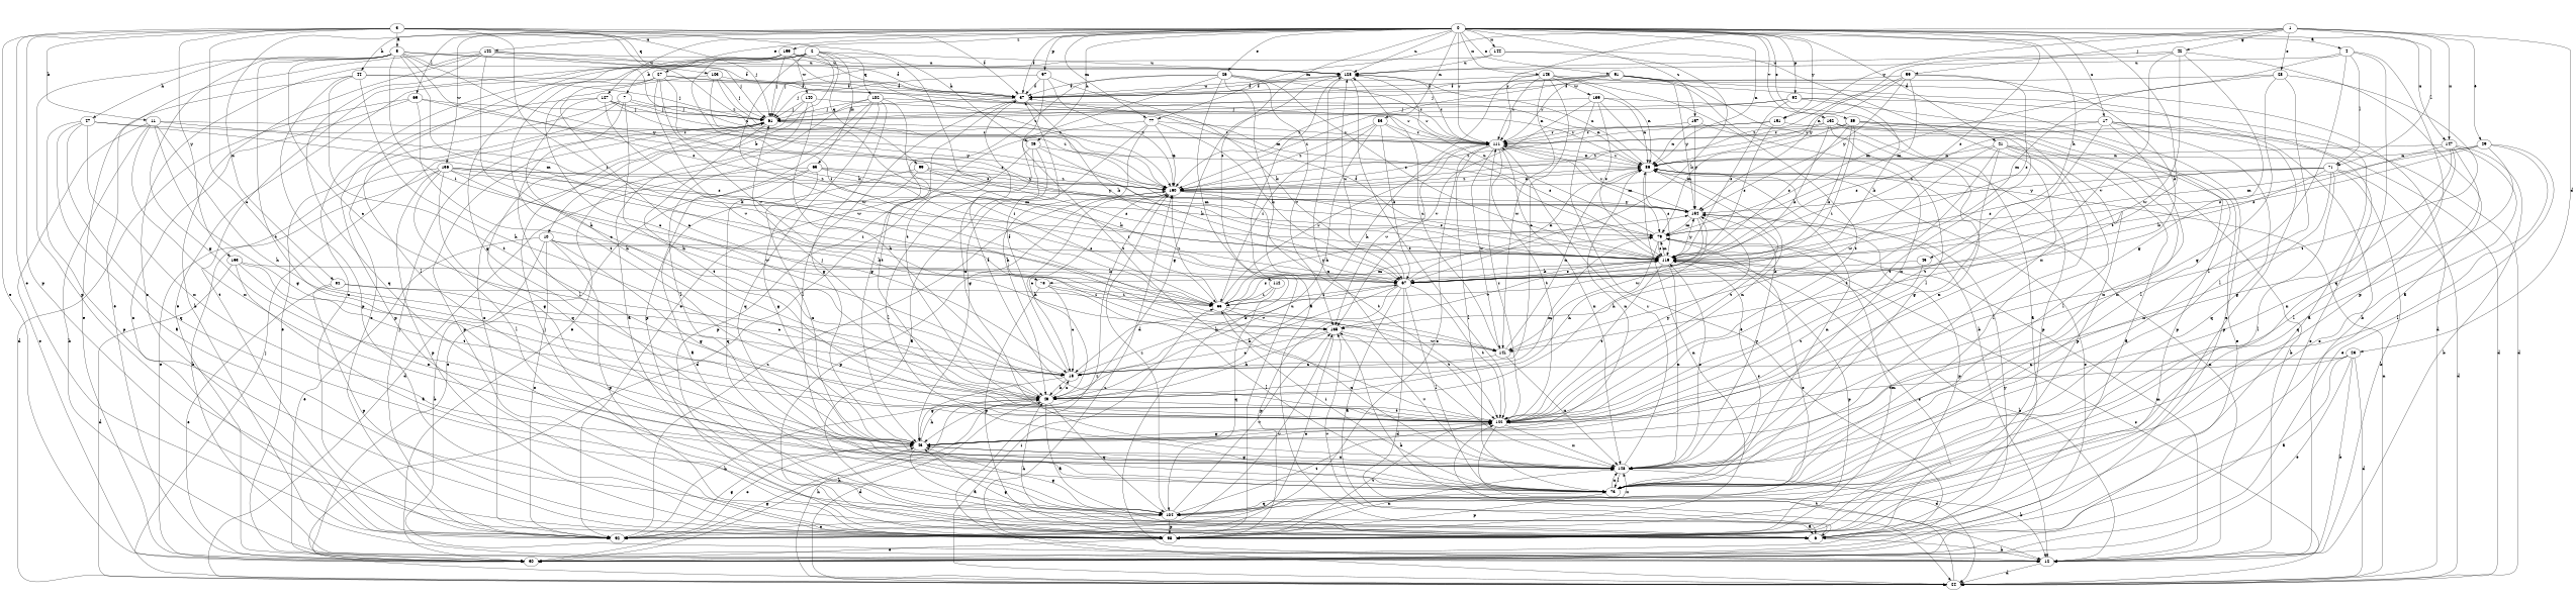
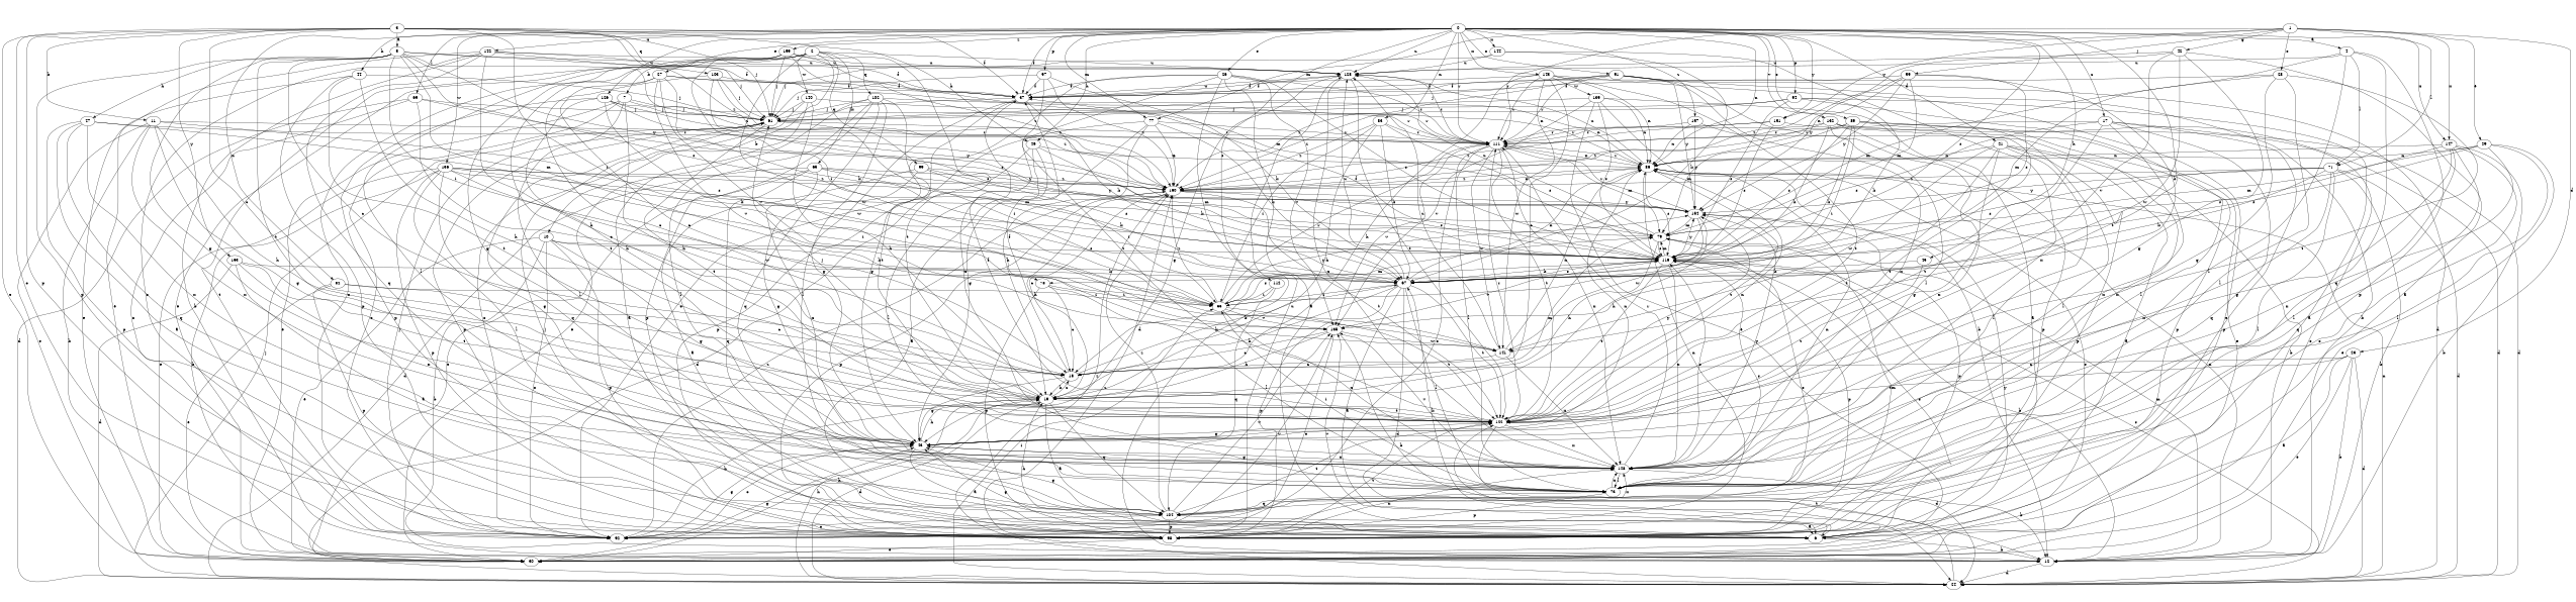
  strict digraph {
    0
    4
    17
    21
    26
    27
    37
    44
    45
    46
    69
    77
    82
    83
    86
    89
    91
    94
    97
    111
    112
    116
    122
-   126 [label=127]
+   126
    128
    132
    136
    142
    143
    144
    147
    151
    157
    159
    71
    98
    73
    78
    104
    148
    24
    43
    141
    6
    12
    92
    135
    18
    67
    61
    30
-   49
+   49 [label=19]
    160
    55
    79
    154
    139
    1
    23
    28
    29
    42
    59
    2
    7
    10
    65
    99
    102
    140
    3
    5
    11
    103
    153
    47
    0 -> 4 [label=a]
    0 -> 17 [label=c]
    0 -> 21 [label=d]
    0 -> 26 [label=e]
    0 -> 27 [label=e]
    0 -> 37 [label=f]
    0 -> 44 [label=h]
    0 -> 45 [label=h]
    0 -> 46 [label=h]
    0 -> 69 [label=l]
    0 -> 77 [label=m]
    0 -> 82 [label=n]
    0 -> 83 [label=n]
    0 -> 86 [label=n]
    0 -> 89 [label=o]
    0 -> 91 [label=o]
    0 -> 94 [label=p]
    0 -> 97 [label=p]
    0 -> 111 [label=r]
    0 -> 112 [label=s]
    0 -> 116 [label=s]
    0 -> 122 [label=t]
    0 -> 126 [label=u]
    0 -> 128 [label=u]
    0 -> 132 [label=v]
    0 -> 136 [label=w]
    0 -> 142 [label=x]
    0 -> 143 [label=x]
    0 -> 144 [label=x]
    0 -> 147 [label=x]
    0 -> 151 [label=y]
    0 -> 157 [label=z]
    0 -> 159 [label=z]
    4 -> 128 [label=u]
    4 -> 71 [label=l]
    4 -> 98 [label=p]
    4 -> 73 [label=l]
    4 -> 78 [label=m]
    4 -> 104 [label=q]
    17 -> 111 [label=r]
    17 -> 116 [label=s]
    17 -> 122 [label=t]
    17 -> 98 [label=p]
    17 -> 104 [label=q]
    17 -> 148 [label=x]
    17 -> 24 [label=d]
    21 -> 86 [label=n]
    21 -> 122 [label=t]
    21 -> 98 [label=p]
    21 -> 73 [label=l]
    21 -> 43 [label=g]
    21 -> 141 [label=w]
    21 -> 6 [label=a]
    21 -> 12 [label=b]
    26 -> 37 [label=f]
    26 -> 111 [label=r]
    26 -> 116 [label=s]
    26 -> 148 [label=x]
    26 -> 6 [label=a]
    26 -> 12 [label=b]
    26 -> 92 [label=o]
    26 -> 135 [label=v]
    27 -> 37 [label=f]
    27 -> 86 [label=n]
    27 -> 122 [label=t]
    27 -> 141 [label=w]
    27 -> 135 [label=v]
    27 -> 18 [label=c]
    27 -> 67 [label=k]
    37 -> 128 [label=u]
    37 -> 73 [label=l]
    37 -> 43 [label=g]
    37 -> 67 [label=k]
    37 -> 61 [label=j]
-   44 -> 37 [label=f]
    44 -> 122 [label=t]
    44 -> 98 [label=p]
    44 -> 61 [label=j]
    44 -> 30 [label=e]
    44 -> 49 [label=h]
    45 -> 122 [label=t]
    45 -> 67 [label=k]
    46 -> 86 [label=n]
    46 -> 73 [label=l]
    46 -> 24 [label=d]
    46 -> 6 [label=a]
    46 -> 67 [label=k]
    69 -> 116 [label=s]
    69 -> 24 [label=d]
    69 -> 92 [label=o]
    69 -> 18 [label=c]
    69 -> 61 [label=j]
    77 -> 111 [label=r]
    77 -> 98 [label=p]
    77 -> 43 [label=g]
    77 -> 67 [label=k]
    77 -> 49 [label=h]
    77 -> 160 [label=z]
    82 -> 98 [label=p]
    82 -> 18 [label=c]
    82 -> 30 [label=e]
    82 -> 55 [label=i]
    83 -> 111 [label=r]
    83 -> 116 [label=s]
    83 -> 67 [label=k]
    83 -> 49 [label=h]
    83 -> 160 [label=z]
    83 -> 55 [label=i]
    86 -> 111 [label=r]
    86 -> 116 [label=s]
    86 -> 122 [label=t]
    86 -> 128 [label=u]
    86 -> 30 [label=e]
    86 -> 160 [label=z]
    89 -> 111 [label=r]
    89 -> 116 [label=s]
    89 -> 98 [label=p]
    89 -> 73 [label=l]
    89 -> 67 [label=k]
    89 -> 30 [label=e]
    89 -> 55 [label=i]
    89 -> 79 [label=m]
    91 -> 37 [label=f]
    91 -> 111 [label=r]
    91 -> 73 [label=l]
    91 -> 148 [label=x]
    91 -> 24 [label=d]
    91 -> 12 [label=b]
    91 -> 61 [label=j]
    91 -> 160 [label=z]
    91 -> 154 [label=y]
    94 -> 116 [label=s]
    94 -> 73 [label=l]
    94 -> 6 [label=a]
    94 -> 67 [label=k]
    94 -> 61 [label=j]
    94 -> 160 [label=z]
    97 -> 37 [label=f]
    97 -> 122 [label=t]
    97 -> 67 [label=k]
    97 -> 61 [label=j]
    97 -> 160 [label=z]
    111 -> 86 [label=n]
    111 -> 122 [label=t]
    111 -> 73 [label=l]
    111 -> 148 [label=x]
    111 -> 141 [label=w]
    111 -> 92 [label=o]
    111 -> 135 [label=v]
    111 -> 79 [label=m]
    112 -> 104 [label=q]
    112 -> 18 [label=d]
    112 -> 55 [label=i]
    116 -> 37 [label=f]
    116 -> 122 [label=t]
    116 -> 98 [label=p]
    116 -> 148 [label=x]
    116 -> 12 [label=b]
    116 -> 135 [label=v]
    116 -> 67 [label=k]
    116 -> 79 [label=m]
    116 -> 154 [label=y]
    122 -> 37 [label=f]
    122 -> 86 [label=n]
    122 -> 111 [label=r]
    122 -> 148 [label=x]
    122 -> 24 [label=d]
    122 -> 43 [label=g]
    122 -> 154 [label=y]
    126 -> 98 [label=p]
    126 -> 135 [label=v]
    126 -> 61 [label=j]
    126 -> 49 [label=h]
    126 -> 160 [label=z]
    126 -> 154 [label=y]
    128 -> 37 [label=f]
    128 -> 111 [label=r]
    128 -> 122 [label=t]
    128 -> 148 [label=x]
    128 -> 43 [label=g]
    132 -> 111 [label=r]
    132 -> 98 [label=p]
    132 -> 148 [label=x]
    132 -> 24 [label=d]
    132 -> 67 [label=k]
    132 -> 30 [label=e]
    132 -> 160 [label=z]
    136 -> 98 [label=p]
    136 -> 73 [label=l]
    136 -> 43 [label=g]
    136 -> 141 [label=w]
    136 -> 12 [label=b]
    136 -> 30 [label=e]
    136 -> 160 [label=z]
    136 -> 55 [label=i]
    136 -> 79 [label=m]
    136 -> 154 [label=y]
    142 -> 37 [label=f]
    142 -> 128 [label=u]
    142 -> 104 [label=q]
    142 -> 12 [label=b]
    142 -> 92 [label=o]
    142 -> 61 [label=j]
    142 -> 30 [label=e]
    142 -> 49 [label=h]
    143 -> 37 [label=f]
    143 -> 86 [label=n]
    143 -> 111 [label=r]
    143 -> 122 [label=t]
    143 -> 141 [label=w]
    143 -> 18 [label=c]
    143 -> 30 [label=e]
    143 -> 49 [label=h]
    143 -> 139 [label=w]
    144 -> 128 [label=u]
    144 -> 148 [label=x]
    144 -> 67 [label=k]
    144 -> 61 [label=j]
    147 -> 86 [label=n]
    147 -> 116 [label=s]
    147 -> 73 [label=l]
    147 -> 104 [label=q]
    147 -> 43 [label=g]
    147 -> 12 [label=b]
    147 -> 92 [label=o]
    151 -> 111 [label=r]
    151 -> 116 [label=s]
    151 -> 148 [label=x]
    151 -> 160 [label=z]
    157 -> 86 [label=n]
    157 -> 111 [label=r]
    157 -> 122 [label=t]
    157 -> 154 [label=y]
    159 -> 128 [label=u]
    159 -> 73 [label=l]
    159 -> 92 [label=t]
    159 -> 61 [label=j]
    159 -> 160 [label=z]
    159 -> 55 [label=i]
    159 -> 79 [label=m]
    71 -> 116 [label=s]
    71 -> 73 [label=l]
    71 -> 148 [label=x]
    71 -> 24 [label=d]
    71 -> 12 [label=b]
    71 -> 67 [label=k]
    71 -> 160 [label=z]
    71 -> 154 [label=y]
    98 -> 86 [label=n]
    98 -> 122 [label=t]
    98 -> 128 [label=u]
    98 -> 148 [label=x]
    98 -> 30 [label=e]
    98 -> 79 [label=m]
    73 -> 86 [label=n]
    73 -> 116 [label=s]
    73 -> 98 [label=p]
    73 -> 104 [label=q]
    73 -> 148 [label=x]
    73 -> 55 [label=i]
    78 -> 98 [label=p]
    78 -> 73 [label=l]
    78 -> 18 [label=c]
    78 -> 55 [label=i]
    104 -> 122 [label=t]
    104 -> 98 [label=p]
    104 -> 148 [label=x]
    104 -> 43 [label=g]
    104 -> 6 [label=a]
    104 -> 92 [label=o]
    104 -> 135 [label=v]
    104 -> 160 [label=z]
    148 -> 111 [label=r]
    148 -> 116 [label=s]
    148 -> 73 [label=l]
    148 -> 43 [label=g]
    148 -> 12 [label=b]
    148 -> 135 [label=v]
    148 -> 154 [label=y]
    24 -> 86 [label=n]
    24 -> 116 [label=s]
    24 -> 122 [label=t]
    24 -> 61 [label=j]
    24 -> 49 [label=h]
    24 -> 160 [label=z]
    24 -> 55 [label=i]
    43 -> 86 [label=n]
    43 -> 148 [label=x]
    43 -> 6 [label=a]
    43 -> 92 [label=o]
    43 -> 49 [label=h]
    141 -> 86 [label=n]
    141 -> 128 [label=u]
    141 -> 148 [label=x]
    141 -> 18 [label=c]
    6 -> 116 [label=s]
    6 -> 43 [label=g]
    6 -> 12 [label=b]
    6 -> 135 [label=v]
+   6 -> 67 [label=k]
    6 -> 61 [label=j]
    6 -> 49 [label=h]
    12 -> 86 [label=n]
    12 -> 24 [label=d]
    12 -> 160 [label=z]
    12 -> 79 [label=m]
    92 -> 43 [label=g]
    92 -> 135 [label=v]
    92 -> 61 [label=j]
    92 -> 49 [label=h]
    92 -> 160 [label=z]
    135 -> 141 [label=w]
    135 -> 12 [label=b]
    135 -> 92 [label=o]
    135 -> 18 [label=c]
    135 -> 49 [label=h]
    18 -> 37 [label=f]
    18 -> 43 [label=g]
    18 -> 67 [label=k]
    18 -> 49 [label=h]
    67 -> 86 [label=n]
    67 -> 116 [label=s]
    67 -> 122 [label=t]
    67 -> 128 [label=u]
    67 -> 98 [label=p]
    67 -> 73 [label=l]
    67 -> 24 [label=d]
    67 -> 6 [label=a]
    67 -> 49 [label=h]
    67 -> 55 [label=i]
    61 -> 111 [label=r]
    61 -> 122 [label=t]
    61 -> 98 [label=p]
    61 -> 104 [label=q]
    61 -> 55 [label=i]
    30 -> 43 [label=g]
    30 -> 49 [label=h]
    30 -> 154 [label=y]
    49 -> 122 [label=t]
    49 -> 104 [label=q]
    49 -> 24 [label=d]
    49 -> 6 [label=a]
    49 -> 18 [label=c]
    49 -> 61 [label=j]
    49 -> 79 [label=m]
    160 -> 86 [label=n]
    160 -> 116 [label=s]
    160 -> 122 [label=t]
    160 -> 98 [label=p]
    160 -> 18 [label=c]
    160 -> 49 [label=h]
    160 -> 154 [label=y]
    55 -> 111 [label=r]
    55 -> 116 [label=s]
    55 -> 122 [label=t]
    55 -> 148 [label=x]
    55 -> 135 [label=v]
    55 -> 160 [label=z]
    55 -> 79 [label=m]
    55 -> 154 [label=y]
    79 -> 116 [label=s]
    79 -> 128 [label=u]
    79 -> 92 [label=o]
    79 -> 49 [label=h]
    154 -> 111 [label=r]
    154 -> 98 [label=p]
    154 -> 141 [label=w]
    154 -> 49 [label=h]
    154 -> 79 [label=m]
    139 -> 86 [label=n]
    139 -> 116 [label=s]
    139 -> 6 [label=a]
    139 -> 12 [label=b]
    139 -> 135 [label=v]
    139 -> 61 [label=j]
    139 -> 30 [label=e]
    1 -> 77 [label=m]
    1 -> 111 [label=r]
    1 -> 147 [label=x]
    1 -> 151 [label=y]
    1 -> 71 [label=l]
    1 -> 23 [label=d]
    1 -> 28 [label=e]
    1 -> 29 [label=e]
    1 -> 42 [label=g]
    1 -> 59 [label=j]
    23 -> 122 [label=t]
    23 -> 24 [label=d]
    23 -> 6 [label=a]
    23 -> 12 [label=b]
    23 -> 18 [label=c]
    23 -> 30 [label=e]
    28 -> 37 [label=f]
    28 -> 122 [label=t]
    28 -> 73 [label=l]
    28 -> 43 [label=g]
    28 -> 79 [label=m]
    29 -> 86 [label=n]
    29 -> 116 [label=s]
    29 -> 73 [label=l]
    29 -> 148 [label=x]
    29 -> 30 [label=e]
    29 -> 79 [label=m]
    42 -> 128 [label=u]
    42 -> 43 [label=g]
    42 -> 141 [label=w]
    42 -> 6 [label=a]
    42 -> 135 [label=v]
    42 -> 154 [label=y]
    59 -> 37 [label=f]
    59 -> 86 [label=n]
    59 -> 116 [label=s]
    59 -> 67 [label=k]
    59 -> 160 [label=z]
    59 -> 79 [label=m]
    59 -> 154 [label=y]
    2 -> 122 [label=t]
    2 -> 128 [label=u]
    2 -> 43 [label=g]
    2 -> 141 [label=w]
    2 -> 92 [label=o]
    2 -> 30 [label=e]
    2 -> 7 [label=b]
    2 -> 10 [label=b]
    2 -> 65 [label=k]
    2 -> 99 [label=q]
    2 -> 102 [label=q]
    2 -> 140 [label=w]
    7 -> 111 [label=r]
    7 -> 73 [label=l]
    7 -> 92 [label=o]
    7 -> 61 [label=j]
    7 -> 30 [label=e]
    7 -> 49 [label=h]
    10 -> 116 [label=s]
    10 -> 98 [label=p]
    10 -> 43 [label=g]
    10 -> 12 [label=b]
    10 -> 92 [label=o]
    10 -> 67 [label=k]
    10 -> 30 [label=e]
    65 -> 104 [label=q]
    65 -> 148 [label=x]
    65 -> 24 [label=d]
    65 -> 67 [label=k]
    65 -> 30 [label=e]
    65 -> 160 [label=z]
    65 -> 79 [label=m]
    99 -> 116 [label=s]
    99 -> 43 [label=g]
    99 -> 6 [label=a]
    99 -> 160 [label=z]
    99 -> 55 [label=i]
    102 -> 86 [label=n]
    102 -> 122 [label=t]
    102 -> 98 [label=p]
    102 -> 73 [label=l]
    102 -> 104 [label=q]
    102 -> 43 [label=g]
    102 -> 61 [label=j]
    102 -> 30 [label=e]
    140 -> 111 [label=r]
    140 -> 6 [label=a]
    140 -> 92 [label=o]
    140 -> 61 [label=j]
    140 -> 49 [label=h]
    3 -> 37 [label=f]
    3 -> 46 [label=h]
    3 -> 98 [label=p]
    3 -> 92 [label=o]
    3 -> 18 [label=c]
    3 -> 61 [label=j]
    3 -> 30 [label=e]
    3 -> 160 [label=z]
    3 -> 55 [label=i]
    3 -> 5 [label=a]
    3 -> 11 [label=b]
    3 -> 103 [label=q]
    3 -> 153 [label=y]
    5 -> 37 [label=f]
    5 -> 116 [label=s]
    5 -> 122 [label=t]
    5 -> 128 [label=u]
    5 -> 98 [label=p]
    5 -> 78 [label=m]
    5 -> 43 [label=g]
    5 -> 18 [label=c]
    5 -> 160 [label=z]
    5 -> 55 [label=i]
    5 -> 154 [label=y]
    5 -> 47 [label=h]
    11 -> 111 [label=r]
    11 -> 116 [label=s]
    11 -> 148 [label=x]
    11 -> 43 [label=g]
    11 -> 12 [label=b]
    11 -> 30 [label=e]
    11 -> 49 [label=h]
    103 -> 37 [label=f]
    103 -> 116 [label=s]
    103 -> 18 [label=c]
    103 -> 61 [label=j]
    103 -> 160 [label=z]
    153 -> 122 [label=t]
    153 -> 148 [label=x]
    153 -> 24 [label=d]
    153 -> 6 [label=a]
    153 -> 67 [label=k]
    47 -> 111 [label=r]
    47 -> 98 [label=p]
    47 -> 104 [label=q]
    47 -> 148 [label=x]
    47 -> 6 [label=a]
    47 -> 67 [label=k]
  }
